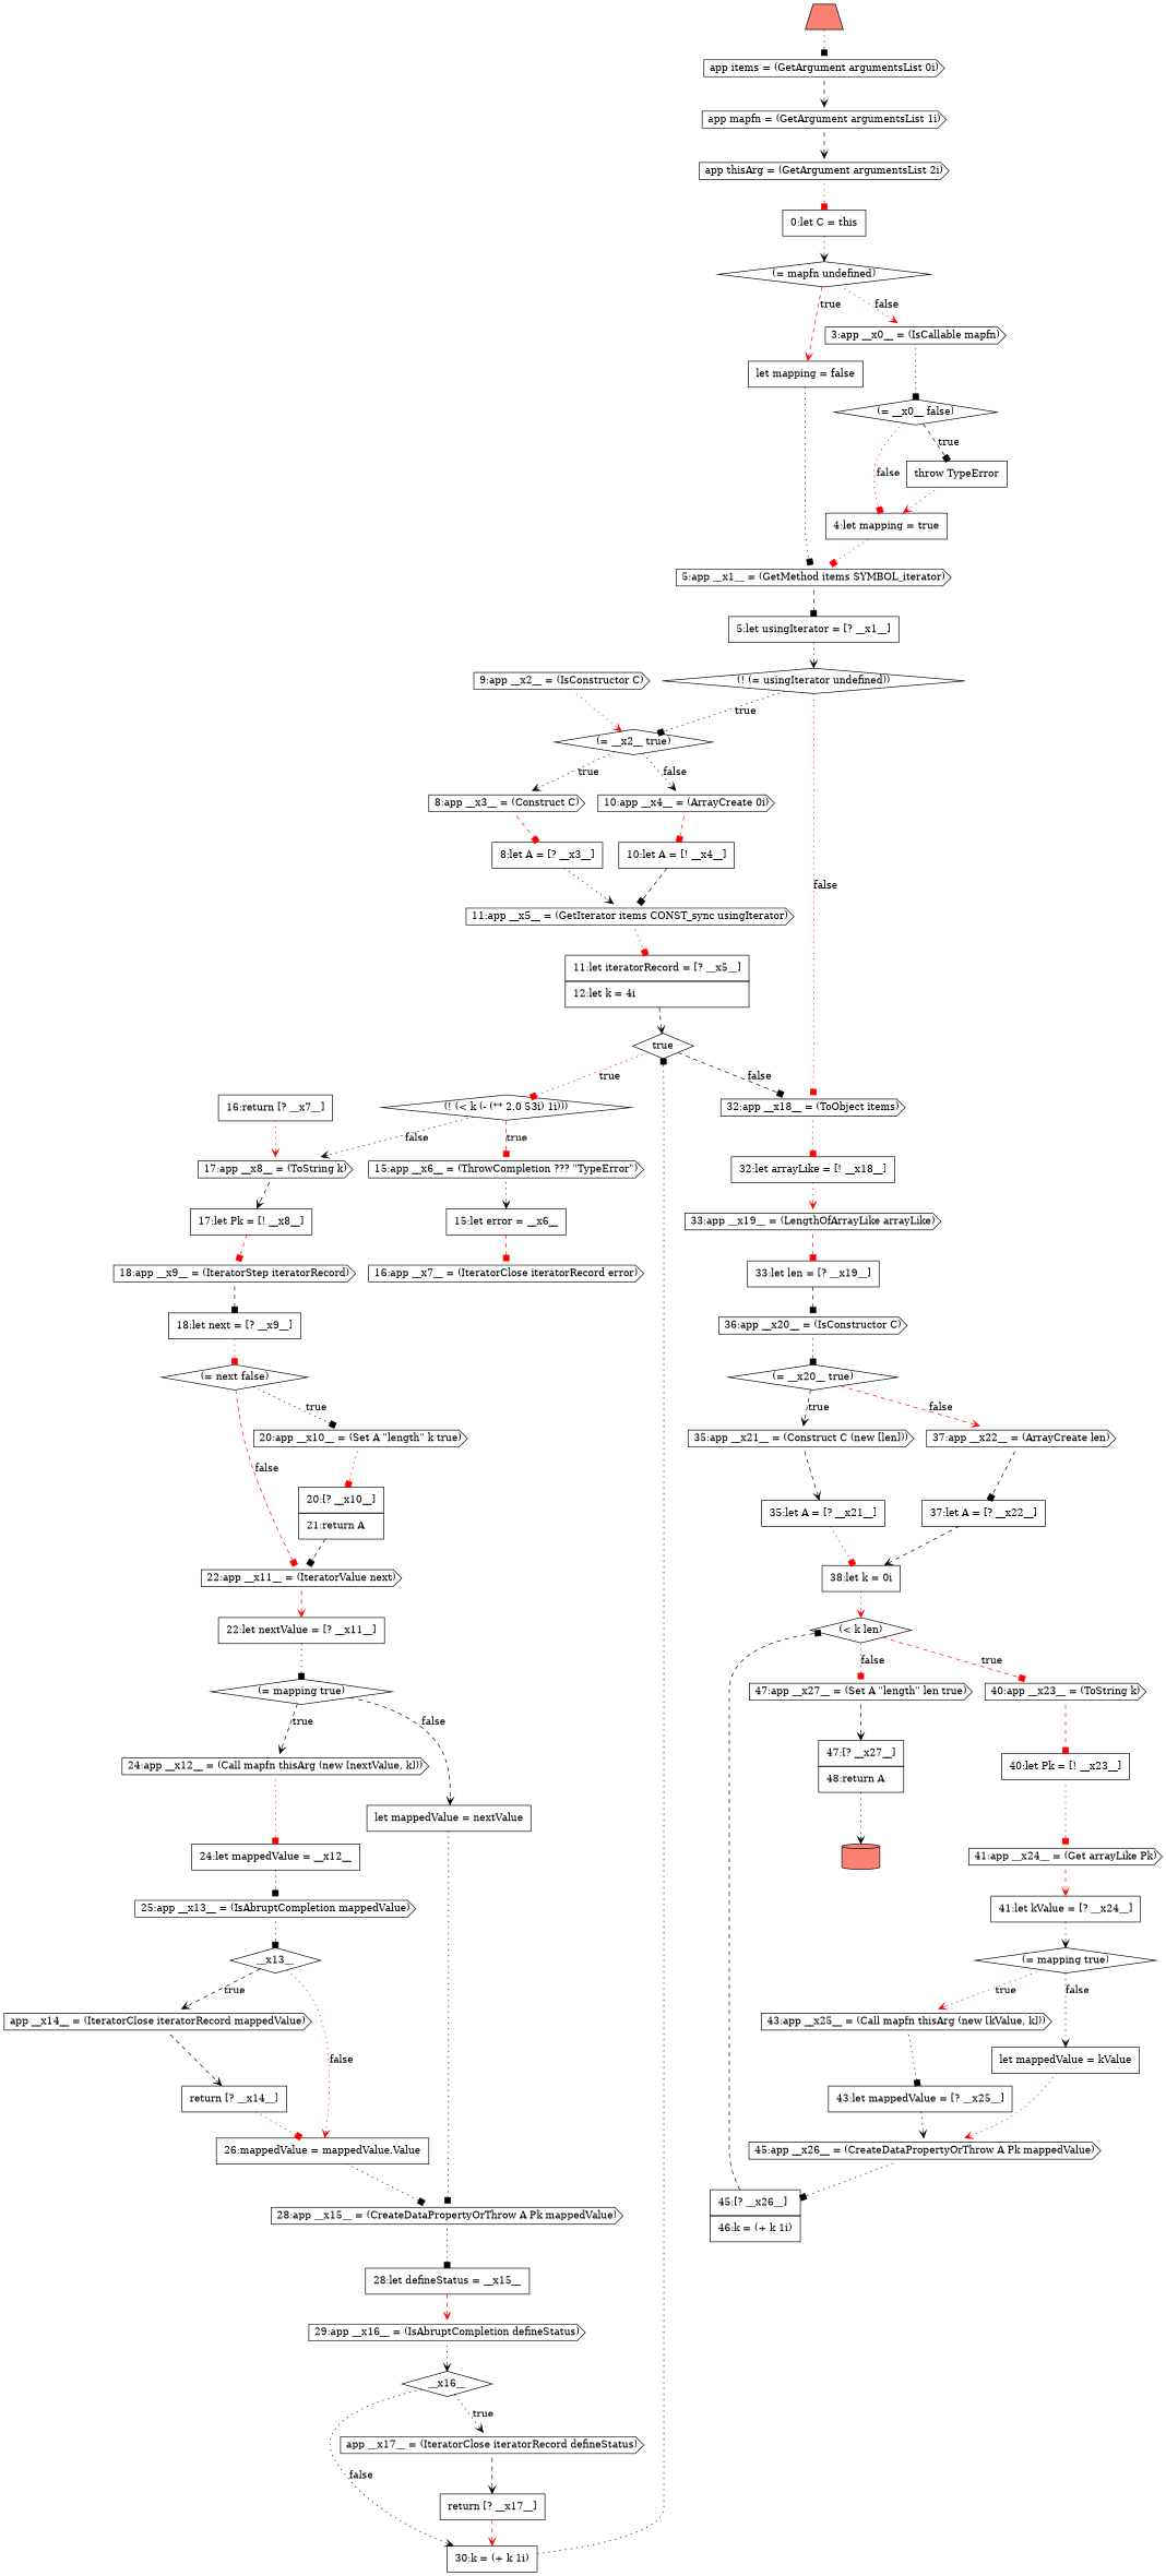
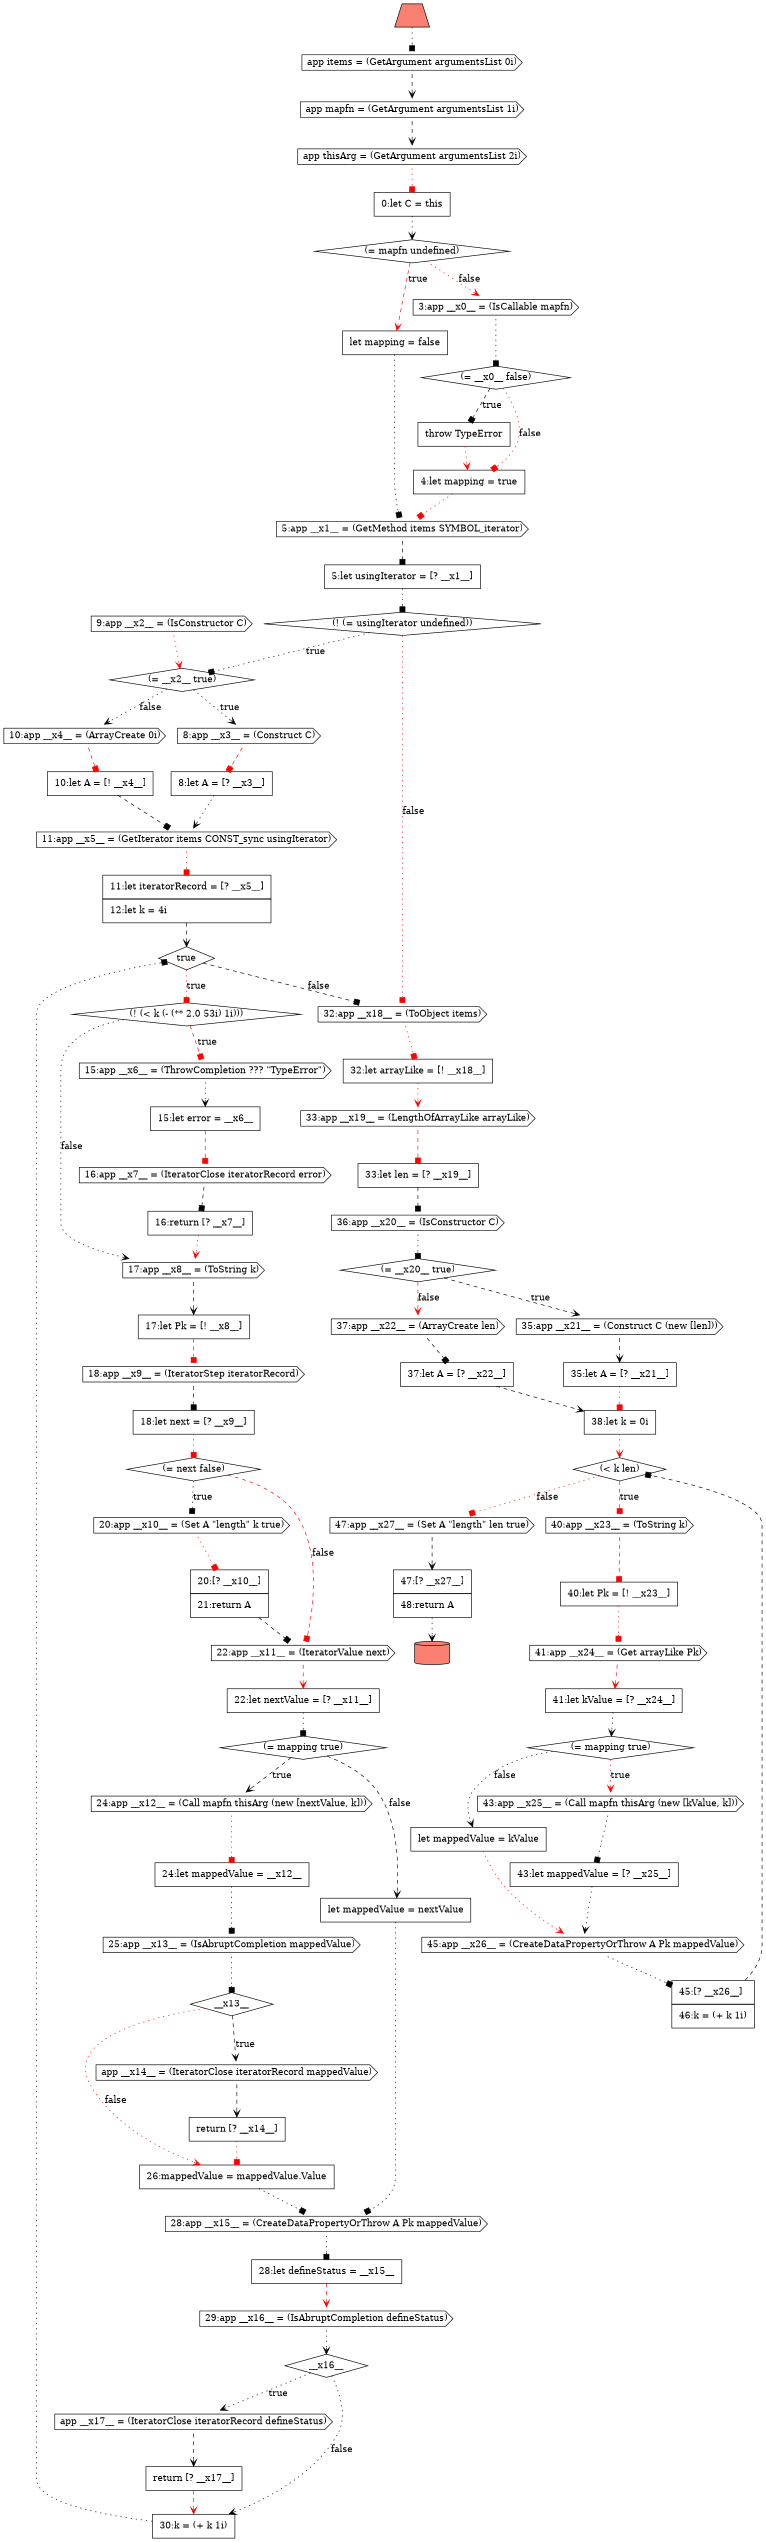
  digraph {
    node [color=black fillcolor=white shape=none style=filled]
    edge [arrowhead=box color=black style=dotted]
    n1 [label=<<font color="black">     <table border="0" cellborder="1" cellspacing="0" cellpadding="10">       <tr><td align="left">0:let C = this</td></tr>     </table>   </font>> margin=0]
    n2 [label=<<font color="black">(= mapfn undefined)</font>> shape=diamond]
    n3 [label=<<font color="black">     <table border="0" cellborder="1" cellspacing="0" cellpadding="10">       <tr><td align="left">let mapping = false</td></tr>     </table>   </font>> margin=0]
    n4 [label=<<font color="black">3:app __x0__ = (IsCallable mapfn)</font>> shape=cds]
    n5 [label=<<font color="black">47:app __x27__ = (Set A &quot;length&quot; len true)</font>> shape=cds]
    n6 [label=<<font color="black">     <table border="0" cellborder="1" cellspacing="0" cellpadding="10">       <tr><td align="left">47:[? __x27__]</td></tr>       <tr><td align="left">48:return A</td></tr>     </table>   </font>> margin=0]
    n7 [fillcolor=salmon label=" " shape=cylinder]
    n8 [label=<<font color="black">(&lt; k len)</font>> shape=diamond]
    n9 [label=<<font color="black">40:app __x23__ = (ToString k)</font>> shape=cds]
    n10 [label=<<font color="black">     <table border="0" cellborder="1" cellspacing="0" cellpadding="10">       <tr><td align="left">40:let Pk = [! __x23__]</td></tr>     </table>   </font>> margin=0]
    n11 [label=<<font color="black">app __x17__ = (IteratorClose iteratorRecord defineStatus)</font>> shape=cds]
    n12 [label=<<font color="black">     <table border="0" cellborder="1" cellspacing="0" cellpadding="10">       <tr><td align="left">return [? __x17__]</td></tr>     </table>   </font>> margin=0]
    n13 [label=<<font color="black">     <table border="0" cellborder="1" cellspacing="0" cellpadding="10">       <tr><td align="left">30:k = (+ k 1i)</td></tr>     </table>   </font>> margin=0]
    n14 [label=<<font color="black">28:app __x15__ = (CreateDataPropertyOrThrow A Pk mappedValue)</font>> shape=cds]
    n15 [label=<<font color="black">     <table border="0" cellborder="1" cellspacing="0" cellpadding="10">       <tr><td align="left">28:let defineStatus = __x15__</td></tr>     </table>   </font>> margin=0]
    n16 [label=<<font color="black">29:app __x16__ = (IsAbruptCompletion defineStatus)</font>> shape=cds]
    n17 [label=<<font color="black">10:app __x4__ = (ArrayCreate 0i)</font>> shape=cds]
    n18 [label=<<font color="black">     <table border="0" cellborder="1" cellspacing="0" cellpadding="10">       <tr><td align="left">10:let A = [! __x4__]</td></tr>     </table>   </font>> margin=0]
    n19 [label=<<font color="black">11:app __x5__ = (GetIterator items CONST_sync usingIterator)</font>> shape=cds]
    n20 [label=<<font color="black">18:app __x9__ = (IteratorStep iteratorRecord)</font>> shape=cds]
    n21 [label=<<font color="black">     <table border="0" cellborder="1" cellspacing="0" cellpadding="10">       <tr><td align="left">18:let next = [? __x9__]</td></tr>     </table>   </font>> margin=0]
    n22 [label=<<font color="black">(= next false)</font>> shape=diamond]
    n23 [label=<<font color="black">41:app __x24__ = (Get arrayLike Pk)</font>> shape=cds]
    n24 [label=<<font color="black">     <table border="0" cellborder="1" cellspacing="0" cellpadding="10">       <tr><td align="left">41:let kValue = [? __x24__]</td></tr>     </table>   </font>> margin=0]
    n25 [label=<<font color="black">(= mapping true)</font>> shape=diamond]
    n26 [label=<<font color="black">true</font>> shape=diamond]
    n27 [label=<<font color="black">(! (&lt; k (- (** 2.0 53i) 1i)))</font>> shape=diamond]
    n28 [label=<<font color="black">32:app __x18__ = (ToObject items)</font>> shape=cds]
    n29 [label=<<font color="black">17:app __x8__ = (ToString k)</font>> shape=cds]
    n30 [label=<<font color="black">15:app __x6__ = (ThrowCompletion ??? &quot;TypeError&quot;)</font>> shape=cds]
    n31 [label=<<font color="black">     <table border="0" cellborder="1" cellspacing="0" cellpadding="10">       <tr><td align="left">32:let arrayLike = [! __x18__]</td></tr>     </table>   </font>> margin=0]
    n32 [label=<<font color="black">(= __x0__ false)</font>> shape=diamond]
    n33 [label=<<font color="black">     <table border="0" cellborder="1" cellspacing="0" cellpadding="10">       <tr><td align="left">throw TypeError</td></tr>     </table>   </font>> margin=0]
    n34 [label=<<font color="black">     <table border="0" cellborder="1" cellspacing="0" cellpadding="10">       <tr><td align="left">4:let mapping = true</td></tr>     </table>   </font>> margin=0]
    n35 [label=<<font color="black">5:app __x1__ = (GetMethod items SYMBOL_iterator)</font>> shape=cds]
    n36 [label=<<font color="black">20:app __x10__ = (Set A &quot;length&quot; k true)</font>> shape=cds]
    n37 [label=<<font color="black">     <table border="0" cellborder="1" cellspacing="0" cellpadding="10">       <tr><td align="left">20:[? __x10__]</td></tr>       <tr><td align="left">21:return A</td></tr>     </table>   </font>> margin=0]
    n38 [label=<<font color="black">22:app __x11__ = (IteratorValue next)</font>> shape=cds]
    n39 [label=<<font color="black">     <table border="0" cellborder="1" cellspacing="0" cellpadding="10">       <tr><td align="left">26:mappedValue = mappedValue.Value</td></tr>     </table>   </font>> margin=0]
    n40 [label=<<font color="black">     <table border="0" cellborder="1" cellspacing="0" cellpadding="10">       <tr><td align="left">17:let Pk = [! __x8__]</td></tr>     </table>   </font>> margin=0]
    n41 [label=<<font color="black">     <table border="0" cellborder="1" cellspacing="0" cellpadding="10">       <tr><td align="left">15:let error = __x6__</td></tr>     </table>   </font>> margin=0]
    n42 [label=<<font color="black">33:app __x19__ = (LengthOfArrayLike arrayLike)</font>> shape=cds]
    n43 [label=<<font color="black">     <table border="0" cellborder="1" cellspacing="0" cellpadding="10">       <tr><td align="left">33:let len = [? __x19__]</td></tr>     </table>   </font>> margin=0]
    n44 [label=<<font color="black">36:app __x20__ = (IsConstructor C)</font>> shape=cds]
    n45 [label=<<font color="black">     <table border="0" cellborder="1" cellspacing="0" cellpadding="10">       <tr><td align="left">5:let usingIterator = [? __x1__]</td></tr>     </table>   </font>> margin=0]
    n46 [label=<<font color="black">(! (= usingIterator undefined))</font>> shape=diamond]
    n47 [label=<<font color="black">(= __x2__ true)</font>> shape=diamond]
    n48 [label=<<font color="black">37:app __x22__ = (ArrayCreate len)</font>> shape=cds]
    n49 [label=<<font color="black">     <table border="0" cellborder="1" cellspacing="0" cellpadding="10">       <tr><td align="left">37:let A = [? __x22__]</td></tr>     </table>   </font>> margin=0]
    n50 [label=<<font color="black">     <table border="0" cellborder="1" cellspacing="0" cellpadding="10">       <tr><td align="left">38:let k = 0i</td></tr>     </table>   </font>> margin=0]
    n51 [label=<<font color="black">__x16__</font>> shape=diamond]
    n52 [label=<<font color="black">16:app __x7__ = (IteratorClose iteratorRecord error)</font>> shape=cds]
    n53 [label=<<font color="black">     <table border="0" cellborder="1" cellspacing="0" cellpadding="10">       <tr><td align="left">16:return [? __x7__]</td></tr>     </table>   </font>> margin=0]
    n54 [label=<<font color="black">     <table border="0" cellborder="1" cellspacing="0" cellpadding="10">       <tr><td align="left">let mappedValue = kValue</td></tr>     </table>   </font>> margin=0]
    n55 [label=<<font color="black">45:app __x26__ = (CreateDataPropertyOrThrow A Pk mappedValue)</font>> shape=cds]
    n56 [label=<<font color="black">     <table border="0" cellborder="1" cellspacing="0" cellpadding="10">       <tr><td align="left">45:[? __x26__]</td></tr>       <tr><td align="left">46:k = (+ k 1i)</td></tr>     </table>   </font>> margin=0]
    n57 [label=<<font color="black">8:app __x3__ = (Construct C)</font>> shape=cds]
    n58 [label=<<font color="black">     <table border="0" cellborder="1" cellspacing="0" cellpadding="10">       <tr><td align="left">8:let A = [? __x3__]</td></tr>     </table>   </font>> margin=0]
    n59 [label=<<font color="black">__x13__</font>> shape=diamond]
    n60 [label=<<font color="black">app __x14__ = (IteratorClose iteratorRecord mappedValue)</font>> shape=cds]
    n61 [label=<<font color="black">     <table border="0" cellborder="1" cellspacing="0" cellpadding="10">       <tr><td align="left">return [? __x14__]</td></tr>     </table>   </font>> margin=0]
    n62 [label=<<font color="black">     <table border="0" cellborder="1" cellspacing="0" cellpadding="10">       <tr><td align="left">22:let nextValue = [? __x11__]</td></tr>     </table>   </font>> margin=0]
    n63 [label=<<font color="black">(= mapping true)</font>> shape=diamond]
    n64 [label=<<font color="black">24:app __x12__ = (Call mapfn thisArg (new [nextValue, k]))</font>> shape=cds]
    n65 [label=<<font color="black">     <table border="0" cellborder="1" cellspacing="0" cellpadding="10">       <tr><td align="left">let mappedValue = nextValue</td></tr>     </table>   </font>> margin=0]
    n66 [label=<<font color="black">43:app __x25__ = (Call mapfn thisArg (new [kValue, k]))</font>> shape=cds]
    n67 [label=<<font color="black">app items = (GetArgument argumentsList 0i)</font>> shape=cds]
    n68 [label=<<font color="black">app mapfn = (GetArgument argumentsList 1i)</font>> shape=cds]
    n69 [label=<<font color="black">app thisArg = (GetArgument argumentsList 2i)</font>> shape=cds]
    n70 [label=<<font color="black">(= __x20__ true)</font>> shape=diamond]
    n71 [label=<<font color="black">35:app __x21__ = (Construct C (new [len]))</font>> shape=cds]
    n72 [label=<<font color="black">     <table border="0" cellborder="1" cellspacing="0" cellpadding="10">       <tr><td align="left">35:let A = [? __x21__]</td></tr>     </table>   </font>> margin=0]
    n73 [label=<<font color="black">     <table border="0" cellborder="1" cellspacing="0" cellpadding="10">       <tr><td align="left">11:let iteratorRecord = [? __x5__]</td></tr>       <tr><td align="left">12:let k = 4i</td></tr>     </table>   </font>> margin=0]
    n74 [label=<<font color="black">     <table border="0" cellborder="1" cellspacing="0" cellpadding="10">       <tr><td align="left">43:let mappedValue = [? __x25__]</td></tr>     </table>   </font>> margin=0]
    n75 [label=<<font color="black">     <table border="0" cellborder="1" cellspacing="0" cellpadding="10">       <tr><td align="left">24:let mappedValue = __x12__</td></tr>     </table>   </font>> margin=0]
    n76 [label=<<font color="black">9:app __x2__ = (IsConstructor C)</font>> shape=cds]
    n77 [label=<<font color="black">25:app __x13__ = (IsAbruptCompletion mappedValue)</font>> shape=cds]
    n78 [fillcolor=salmon label=" " shape=trapezium]
    n1 -> n2 [arrowhead=vee]
    n2 -> n3 [arrowhead=vee color=red label=<<font color="black">true</font>> style=dashed]
    n2 -> n4 [arrowhead=vee color=red label=<<font color="black">false</font>>]
    n3 -> n35
    n4 -> n32
    n5 -> n6 [arrowhead=vee style=dashed]
    n6 -> n7 [arrowhead=vee]
    n8 -> n5 [color=red label=<<font color="black">false</font>>]
    n8 -> n9 [color=red label=<<font color="black">true</font>> style=dashed]
    n9 -> n10 [color=red style=dashed]
    n10 -> n23 [color=red]
    n11 -> n12 [arrowhead=vee style=dashed]
    n12 -> n13 [arrowhead=vee color=red style=dashed]
    n13 -> n26
    n14 -> n15
    n15 -> n16 [arrowhead=vee color=red style=dashed]
    n16 -> n51 [arrowhead=vee]
    n17 -> n18 [color=red style=dashed]
    n18 -> n19 [style=dashed]
    n19 -> n73 [color=red]
    n20 -> n21 [style=dashed]
    n21 -> n22 [color=red]
    n22 -> n36 [label=<<font color="black">true</font>>]
    n22 -> n38 [color=red label=<<font color="black">false</font>> style=dashed]
    n23 -> n24 [arrowhead=vee color=red style=dashed]
    n24 -> n25 [arrowhead=vee]
    n25 -> n54 [arrowhead=vee label=<<font color="black">false</font>>]
    n25 -> n66 [arrowhead=vee color=red label=<<font color="black">true</font>>]
    n26 -> n27 [color=red label=<<font color="black">true</font>>]
    n26 -> n28 [label=<<font color="black">false</font>> style=dashed]
    n27 -> n29 [arrowhead=vee label=<<font color="black">false</font>>]
    n27 -> n30 [color=red label=<<font color="black">true</font>> style=dashed]
    n28 -> n31 [color=red]
    n29 -> n40 [arrowhead=vee style=dashed]
    n30 -> n41 [arrowhead=vee]
    n31 -> n42 [arrowhead=vee color=red]
    n32 -> n33 [label=<<font color="black">true</font>> style=dashed]
    n32 -> n34 [color=red label=<<font color="black">false</font>>]
    n33 -> n34 [arrowhead=vee color=red]
    n34 -> n35 [color=red]
    n35 -> n45 [style=dashed]
    n36 -> n37 [color=red]
    n37 -> n38 [style=dashed]
    n38 -> n62 [arrowhead=vee color=red style=dashed]
    n39 -> n14
    n40 -> n20 [color=red style=dashed]
    n41 -> n52 [color=red style=dashed]
    n42 -> n43 [color=red style=dashed]
    n43 -> n44 [style=dashed]
    n44 -> n70
-   n45 -> n46 [arrowhead=vee]
+   n45 -> n46
    n46 -> n28 [color=red label=<<font color="black">false</font>>]
    n46 -> n47 [label=<<font color="black">true</font>>]
    n47 -> n17 [arrowhead=vee label=<<font color="black">false</font>>]
    n47 -> n57 [arrowhead=vee label=<<font color="black">true</font>>]
    n48 -> n49 [style=dashed]
    n49 -> n50 [arrowhead=vee style=dashed]
    n50 -> n8 [arrowhead=vee color=red]
    n51 -> n11 [arrowhead=vee label=<<font color="black">true</font>>]
    n51 -> n13 [arrowhead=vee label=<<font color="black">false</font>>]
+   n52 -> n53 [style=dashed]
    n53 -> n29 [arrowhead=vee color=red]
    n54 -> n55 [arrowhead=vee color=red]
    n55 -> n56
    n56 -> n8 [style=dashed]
    n57 -> n58 [color=red style=dashed]
    n58 -> n19 [arrowhead=vee]
    n59 -> n39 [arrowhead=vee color=red label=<<font color="black">false</font>>]
    n59 -> n60 [arrowhead=vee label=<<font color="black">true</font>> style=dashed]
    n60 -> n61 [arrowhead=vee style=dashed]
    n61 -> n39 [color=red]
    n62 -> n63
    n63 -> n64 [arrowhead=vee label=<<font color="black">true</font>> style=dashed]
    n63 -> n65 [arrowhead=vee label=<<font color="black">false</font>> style=dashed]
    n64 -> n75 [color=red]
    n65 -> n14
    n66 -> n74
    n67 -> n68 [arrowhead=vee style=dashed]
    n68 -> n69 [arrowhead=vee style=dashed]
    n69 -> n1 [color=red]
    n70 -> n48 [arrowhead=vee color=red label=<<font color="black">false</font>> style=dashed]
    n70 -> n71 [arrowhead=vee label=<<font color="black">true</font>> style=dashed]
    n71 -> n72 [arrowhead=vee style=dashed]
    n72 -> n50 [color=red]
    n73 -> n26 [arrowhead=vee style=dashed]
    n74 -> n55 [arrowhead=vee]
    n75 -> n77
    n76 -> n47 [arrowhead=vee color=red]
    n77 -> n59
    n78 -> n67
  }
